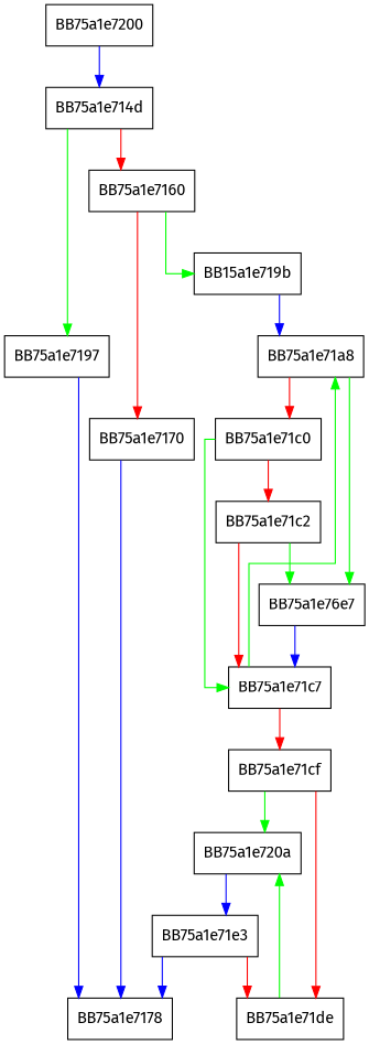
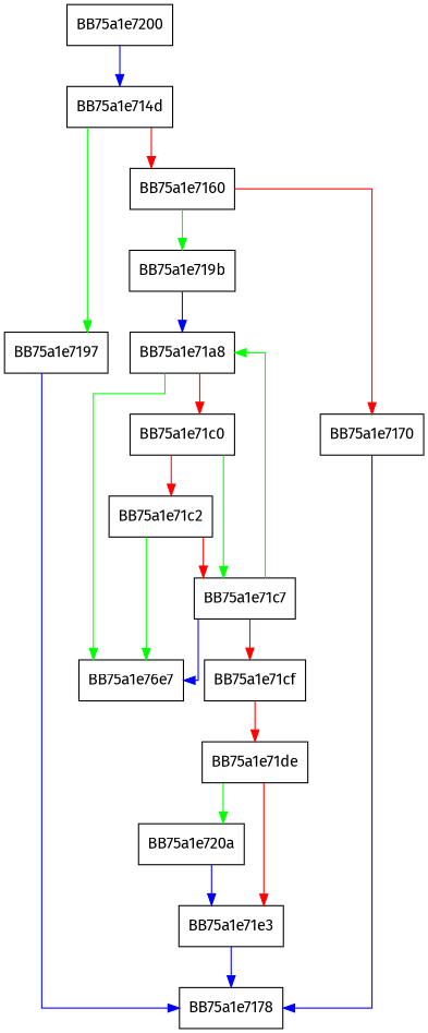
  digraph {
    fontname="Fira Sans"
    splines=ortho
    node [fontname="Fira Sans" shape=box]
    edge [color=green fontname="Fira Sans"]
    BB75a1e7200
    BB75a1e714d
    BB75a1e7197
    BB75a1e7160
    BB75a1e7178
-   BB75a1e719b [label=BB15a1e719b]
+   BB75a1e719b
    BB75a1e7170
    BB75a1e71a8
    n9 [label=BB75a1e76e7]
    BB75a1e71c0
    BB75a1e71c7
    BB75a1e71c2
    BB75a1e71cf
    BB75a1e720a
    BB75a1e71de
    BB75a1e71e3
    BB75a1e7200 -> BB75a1e714d [color=blue]
    BB75a1e714d -> BB75a1e7197
    BB75a1e714d -> BB75a1e7160 [color=red]
    BB75a1e7197 -> BB75a1e7178 [color=blue]
    BB75a1e7160 -> BB75a1e719b
    BB75a1e7160 -> BB75a1e7170 [color=red]
    BB75a1e719b -> BB75a1e71a8 [color=blue]
    BB75a1e7170 -> BB75a1e7178 [color=blue]
    BB75a1e71a8 -> n9
    BB75a1e71a8 -> BB75a1e71c0 [color=red]
-   n9 -> BB75a1e71c7 [color=blue]
+   BB75a1e71c7 -> n9 [color=blue]
    BB75a1e71c0 -> BB75a1e71c7
    BB75a1e71c0 -> BB75a1e71c2 [color=red]
    BB75a1e71c7 -> BB75a1e71a8
    BB75a1e71c7 -> BB75a1e71cf [color=red]
    BB75a1e71c2 -> n9
    BB75a1e71c2 -> BB75a1e71c7 [color=red]
-   BB75a1e71cf -> BB75a1e720a
    BB75a1e71cf -> BB75a1e71de [color=red]
    BB75a1e720a -> BB75a1e71e3 [color=blue]
    BB75a1e71de -> BB75a1e720a
-   BB75a1e71e3 -> BB75a1e71de [color=red]
+   BB75a1e71de -> BB75a1e71e3 [color=red]
    BB75a1e71e3 -> BB75a1e7178 [color=blue]
  }
